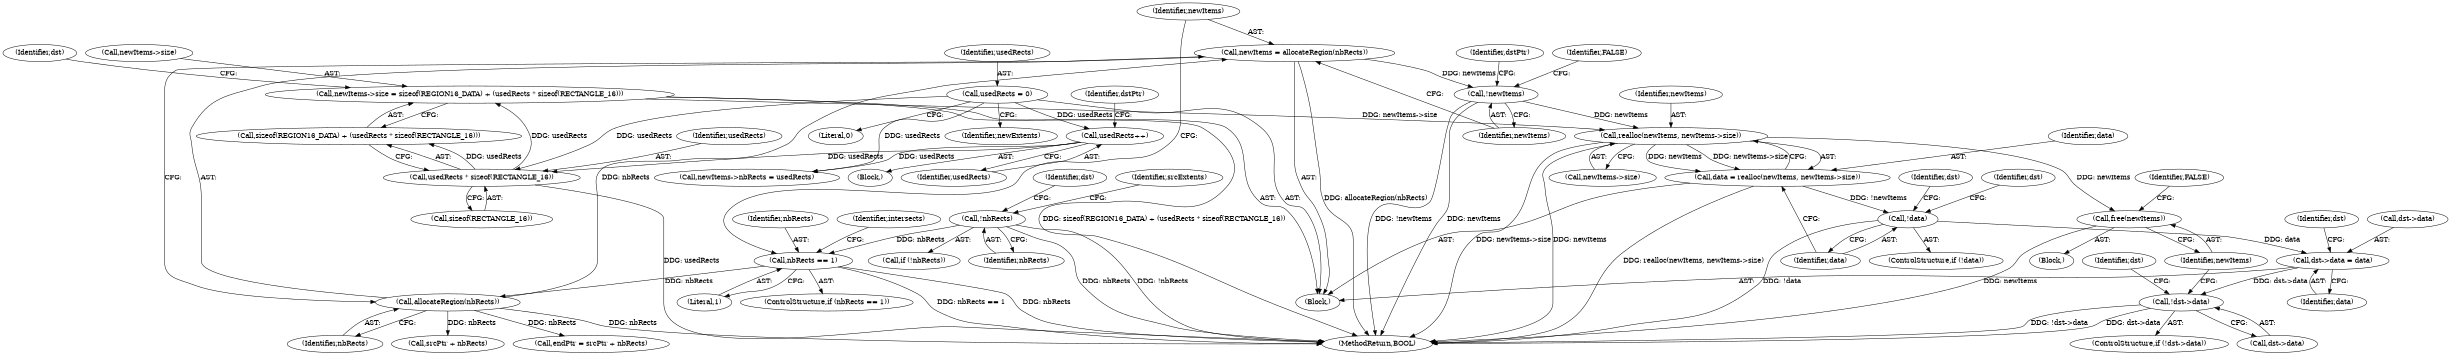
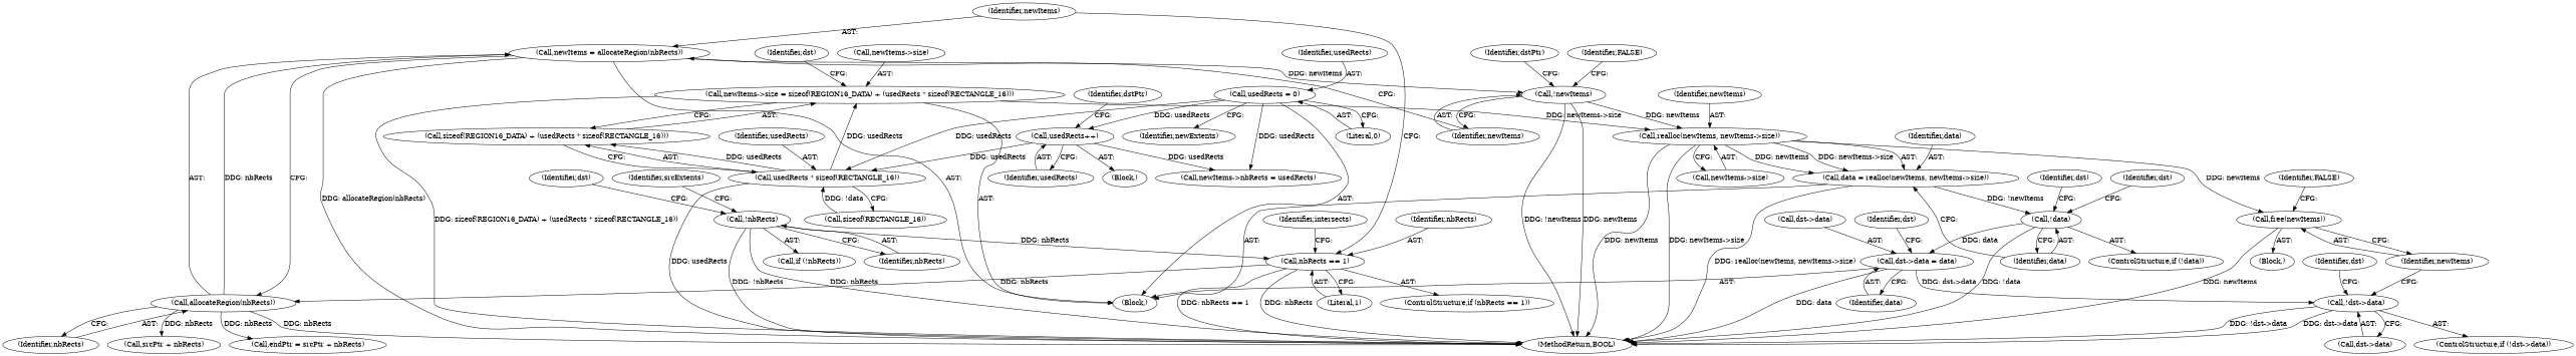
  digraph {
    n1 [label="(Call,realloc(newItems, newItems->size))"]
    n2 [label="(Call,data = realloc(newItems, newItems->size))"]
    n3 [label="(Call,free(newItems))"]
    n4 [label="(MethodReturn,BOOL)"]
    n5 [label="(Call,newItems->size)"]
    n6 [label="(Block,)"]
    n7 [label="(Call,!data)"]
    n8 [label="(Block,)"]
    n9 [label="(Identifier,newItems)"]
    n10 [label="(Call,!newItems)"]
    n11 [label="(Identifier,newItems)"]
    n12 [label="(Call,newItems = allocateRegion(nbRects))"]
    n13 [label="(Call,allocateRegion(nbRects))"]
    n14 [label="(Identifier,nbRects)"]
    n15 [label="(Call,srcPtr + nbRects)"]
    n16 [label="(Call,endPtr = srcPtr + nbRects)"]
    n17 [label="(Call,nbRects == 1)"]
    n18 [label="(ControlStructure,if (nbRects == 1))"]
    n19 [label="(Literal,1)"]
    n20 [label="(Call,!nbRects)"]
    n21 [label="(Identifier,nbRects)"]
    n22 [label="(Call,if (!nbRects))"]
    n23 [label="(Call,newItems->size = sizeof(REGION16_DATA) + (usedRects * sizeof(RECTANGLE_16)))"]
    n24 [label="(Call,sizeof(REGION16_DATA) + (usedRects * sizeof(RECTANGLE_16)))"]
    n25 [label="(Call,usedRects * sizeof(RECTANGLE_16))"]
    n26 [label="(Call,sizeof(RECTANGLE_16))"]
    n27 [label="(Call,usedRects++)"]
    n28 [label="(Identifier,usedRects)"]
    n29 [label="(Block,)"]
    n30 [label="(Call,newItems->nbRects = usedRects)"]
    n31 [label="(Call,usedRects = 0)"]
    n32 [label="(Literal,0)"]
    n33 [label="(Identifier,newExtents)"]
    n34 [label="(Call,dst->data = data)"]
    n35 [label="(Identifier,data)"]
    n36 [label="(ControlStructure,if (!data))"]
    n37 [label="(Call,!dst->data)"]
    n38 [label="(Identifier,data)"]
    n39 [label="(Call,dst->data)"]
    n40 [label="(ControlStructure,if (!dst->data))"]
    n41 [label="(Identifier,newItems)"]
    n42 [label="(Identifier,dst)"]
    n43 [label="(Identifier,dst)"]
    n44 [label="(Identifier,nbRects)"]
    n45 [label="(Identifier,dst)"]
    n46 [label="(Identifier,FALSE)"]
    n47 [label="(Identifier,FALSE)"]
    n48 [label="(Identifier,newItems)"]
    n49 [label="(Identifier,dstPtr)"]
    n50 [label="(Identifier,dst)"]
    n51 [label="(Identifier,dst)"]
    n52 [label="(Call,dst->data)"]
    n53 [label="(Identifier,data)"]
    n54 [label="(Identifier,dstPtr)"]
    n55 [label="(Call,newItems->size)"]
    n56 [label="(Identifier,dst)"]
    n57 [label="(Identifier,usedRects)"]
    n58 [label="(Identifier,intersects)"]
    n59 [label="(Identifier,srcExtents)"]
    n60 [label="(Identifier,usedRects)"]
    n1 -> n2 [label="AST: "]
    n1 -> n2 [label="DDG: newItems"]
    n1 -> n2 [label="DDG: newItems->size"]
    n1 -> n3 [label="DDG: newItems"]
    n1 -> n4 [label="DDG: newItems"]
    n1 -> n4 [label="DDG: newItems->size"]
    n1 -> n5 [label="CFG: "]
-   n2 -> n1 [label="CFG: "]
    n2 -> n4 [label="DDG: realloc(newItems, newItems->size)"]
    n2 -> n6 [label="AST: "]
    n2 -> n7 [label="DDG: !newItems"]
    n3 -> n4 [label="DDG: newItems"]
    n3 -> n8 [label="AST: "]
    n3 -> n9 [label="CFG: "]
    n5 -> n1 [label="AST: "]
    n7 -> n4 [label="DDG: !data"]
    n7 -> n34 [label="DDG: data"]
    n7 -> n35 [label="CFG: "]
    n7 -> n36 [label="AST: "]
    n9 -> n3 [label="AST: "]
    n9 -> n37 [label="CFG: "]
    n10 -> n1 [label="DDG: newItems"]
    n10 -> n4 [label="DDG: newItems"]
    n10 -> n4 [label="DDG: !newItems"]
    n10 -> n11 [label="CFG: "]
    n11 -> n10 [label="AST: "]
    n11 -> n12 [label="CFG: "]
    n12 -> n4 [label="DDG: allocateRegion(nbRects)"]
    n12 -> n6 [label="AST: "]
    n12 -> n10 [label="DDG: newItems"]
    n12 -> n13 [label="CFG: "]
    n13 -> n4 [label="DDG: nbRects"]
    n13 -> n12 [label="AST: "]
    n13 -> n12 [label="DDG: nbRects"]
    n13 -> n14 [label="CFG: "]
    n13 -> n15 [label="DDG: nbRects"]
    n13 -> n16 [label="DDG: nbRects"]
    n14 -> n13 [label="AST: "]
    n17 -> n4 [label="DDG: nbRects == 1"]
    n17 -> n4 [label="DDG: nbRects"]
    n17 -> n13 [label="DDG: nbRects"]
    n17 -> n18 [label="AST: "]
    n17 -> n19 [label="CFG: "]
    n19 -> n17 [label="AST: "]
    n20 -> n4 [label="DDG: !nbRects"]
    n20 -> n4 [label="DDG: nbRects"]
    n20 -> n17 [label="DDG: nbRects"]
    n20 -> n21 [label="CFG: "]
    n20 -> n22 [label="AST: "]
    n21 -> n20 [label="AST: "]
    n23 -> n1 [label="DDG: newItems->size"]
    n23 -> n4 [label="DDG: sizeof(REGION16_DATA) + (usedRects * sizeof(RECTANGLE_16))"]
    n23 -> n6 [label="AST: "]
    n23 -> n24 [label="CFG: "]
    n24 -> n23 [label="AST: "]
    n24 -> n25 [label="CFG: "]
    n25 -> n4 [label="DDG: usedRects"]
    n25 -> n23 [label="DDG: usedRects"]
    n25 -> n24 [label="AST: "]
    n25 -> n24 [label="DDG: usedRects"]
    n25 -> n26 [label="CFG: "]
-   n26 -> n25 [label="AST: "]
+   n26 -> n25 [label="DDG: !data"]
    n27 -> n25 [label="DDG: usedRects"]
    n27 -> n28 [label="CFG: "]
    n27 -> n29 [label="AST: "]
    n27 -> n30 [label="DDG: usedRects"]
    n28 -> n27 [label="AST: "]
    n31 -> n6 [label="AST: "]
    n31 -> n25 [label="DDG: usedRects"]
    n31 -> n27 [label="DDG: usedRects"]
    n31 -> n30 [label="DDG: usedRects"]
    n31 -> n32 [label="CFG: "]
    n31 -> n33 [label="CFG: "]
+   n32 -> n31 [label="AST: "]
+   n34 -> n4 [label="DDG: data"]
    n34 -> n6 [label="AST: "]
    n34 -> n37 [label="DDG: dst->data"]
    n34 -> n38 [label="CFG: "]
    n35 -> n2 [label="CFG: "]
    n35 -> n7 [label="AST: "]
    n37 -> n4 [label="DDG: dst->data"]
    n37 -> n4 [label="DDG: !dst->data"]
    n37 -> n39 [label="CFG: "]
    n37 -> n40 [label="AST: "]
    n38 -> n34 [label="AST: "]
    n39 -> n37 [label="AST: "]
    n41 -> n12 [label="AST: "]
    n41 -> n17 [label="CFG: "]
    n42 -> n37 [label="CFG: "]
    n43 -> n23 [label="CFG: "]
    n44 -> n17 [label="AST: "]
    n45 -> n34 [label="CFG: "]
    n46 -> n3 [label="CFG: "]
    n47 -> n10 [label="CFG: "]
    n48 -> n1 [label="AST: "]
    n49 -> n10 [label="CFG: "]
    n50 -> n20 [label="CFG: "]
    n51 -> n7 [label="CFG: "]
    n52 -> n34 [label="AST: "]
    n53 -> n2 [label="AST: "]
    n54 -> n27 [label="CFG: "]
    n55 -> n23 [label="AST: "]
    n56 -> n7 [label="CFG: "]
    n57 -> n25 [label="AST: "]
    n58 -> n17 [label="CFG: "]
    n59 -> n20 [label="CFG: "]
    n60 -> n31 [label="AST: "]
  }
